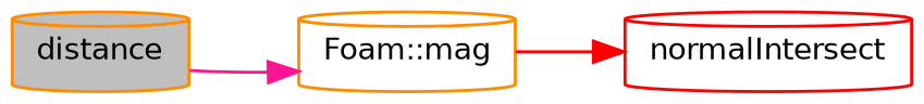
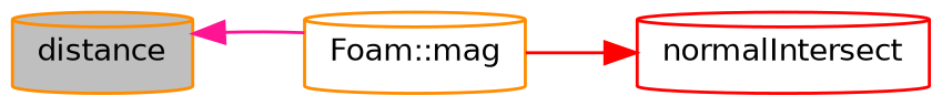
  digraph {
    rankdir=LR
    node [color=darkorange fontname=Helvetica fontsize=10 shape=cylinder]
    edge [fontname=Helvetica fontsize=10 labelfontname=Helvetica labelfontsize=10 style=solid]
    n1 [fillcolor=grey75 fontcolor=black height=0.2 label=distance style=filled width=0.4]
    n2 [height=0.2 label="Foam::mag" width=0.4]
    n3 [color=red height=0.2 label=normalIntersect width=0.4]
-   n1 -> n2 [color=deeppink]
+   n2 -> n1 [color=deeppink]
    n2 -> n3 [color=red]
  }
